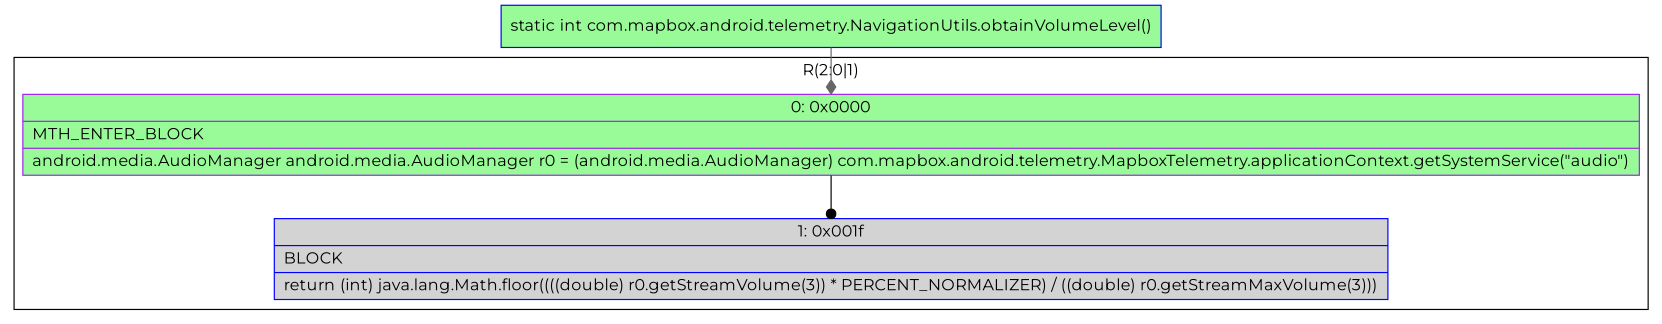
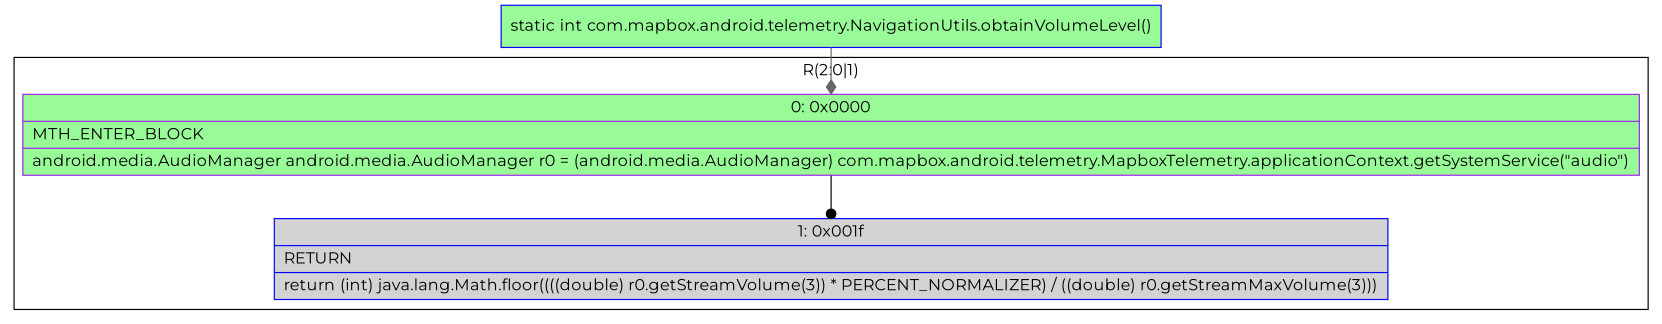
  digraph {
    fontname=Montserrat
    node [color=blue shape=record style=filled fillcolor=palegreen fontname=Montserrat]
    edge [fontname=Montserrat]
    n1 [color=purple label="{0\:\ 0x0000|MTH_ENTER_BLOCK\l|android.media.AudioManager android.media.AudioManager r0 = (android.media.AudioManager) com.mapbox.android.telemetry.MapboxTelemetry.applicationContext.getSystemService(\"audio\")\l}"]
-   n2 [label="{1\:\ 0x001f|BLOCK\l|return (int) java.lang.Math.floor((((double) r0.getStreamVolume(3)) * PERCENT_NORMALIZER) \/ ((double) r0.getStreamMaxVolume(3)))\l}" fillcolor=lightgrey]
+   n2 [label="{1\:\ 0x001f|RETURN\l|return (int) java.lang.Math.floor((((double) r0.getStreamVolume(3)) * PERCENT_NORMALIZER) \/ ((double) r0.getStreamMaxVolume(3)))\l}" fillcolor=lightgrey]
    n3 [label="{static int com.mapbox.android.telemetry.NavigationUtils.obtainVolumeLevel() }"]
    subgraph cluster_1 {
      label="R(2:0|1)"
      n1
      n2
    }
    n1 -> n2 [color=black arrowhead=dot]
    n3 -> n1 [color=gray40 arrowhead=diamond]
  }
